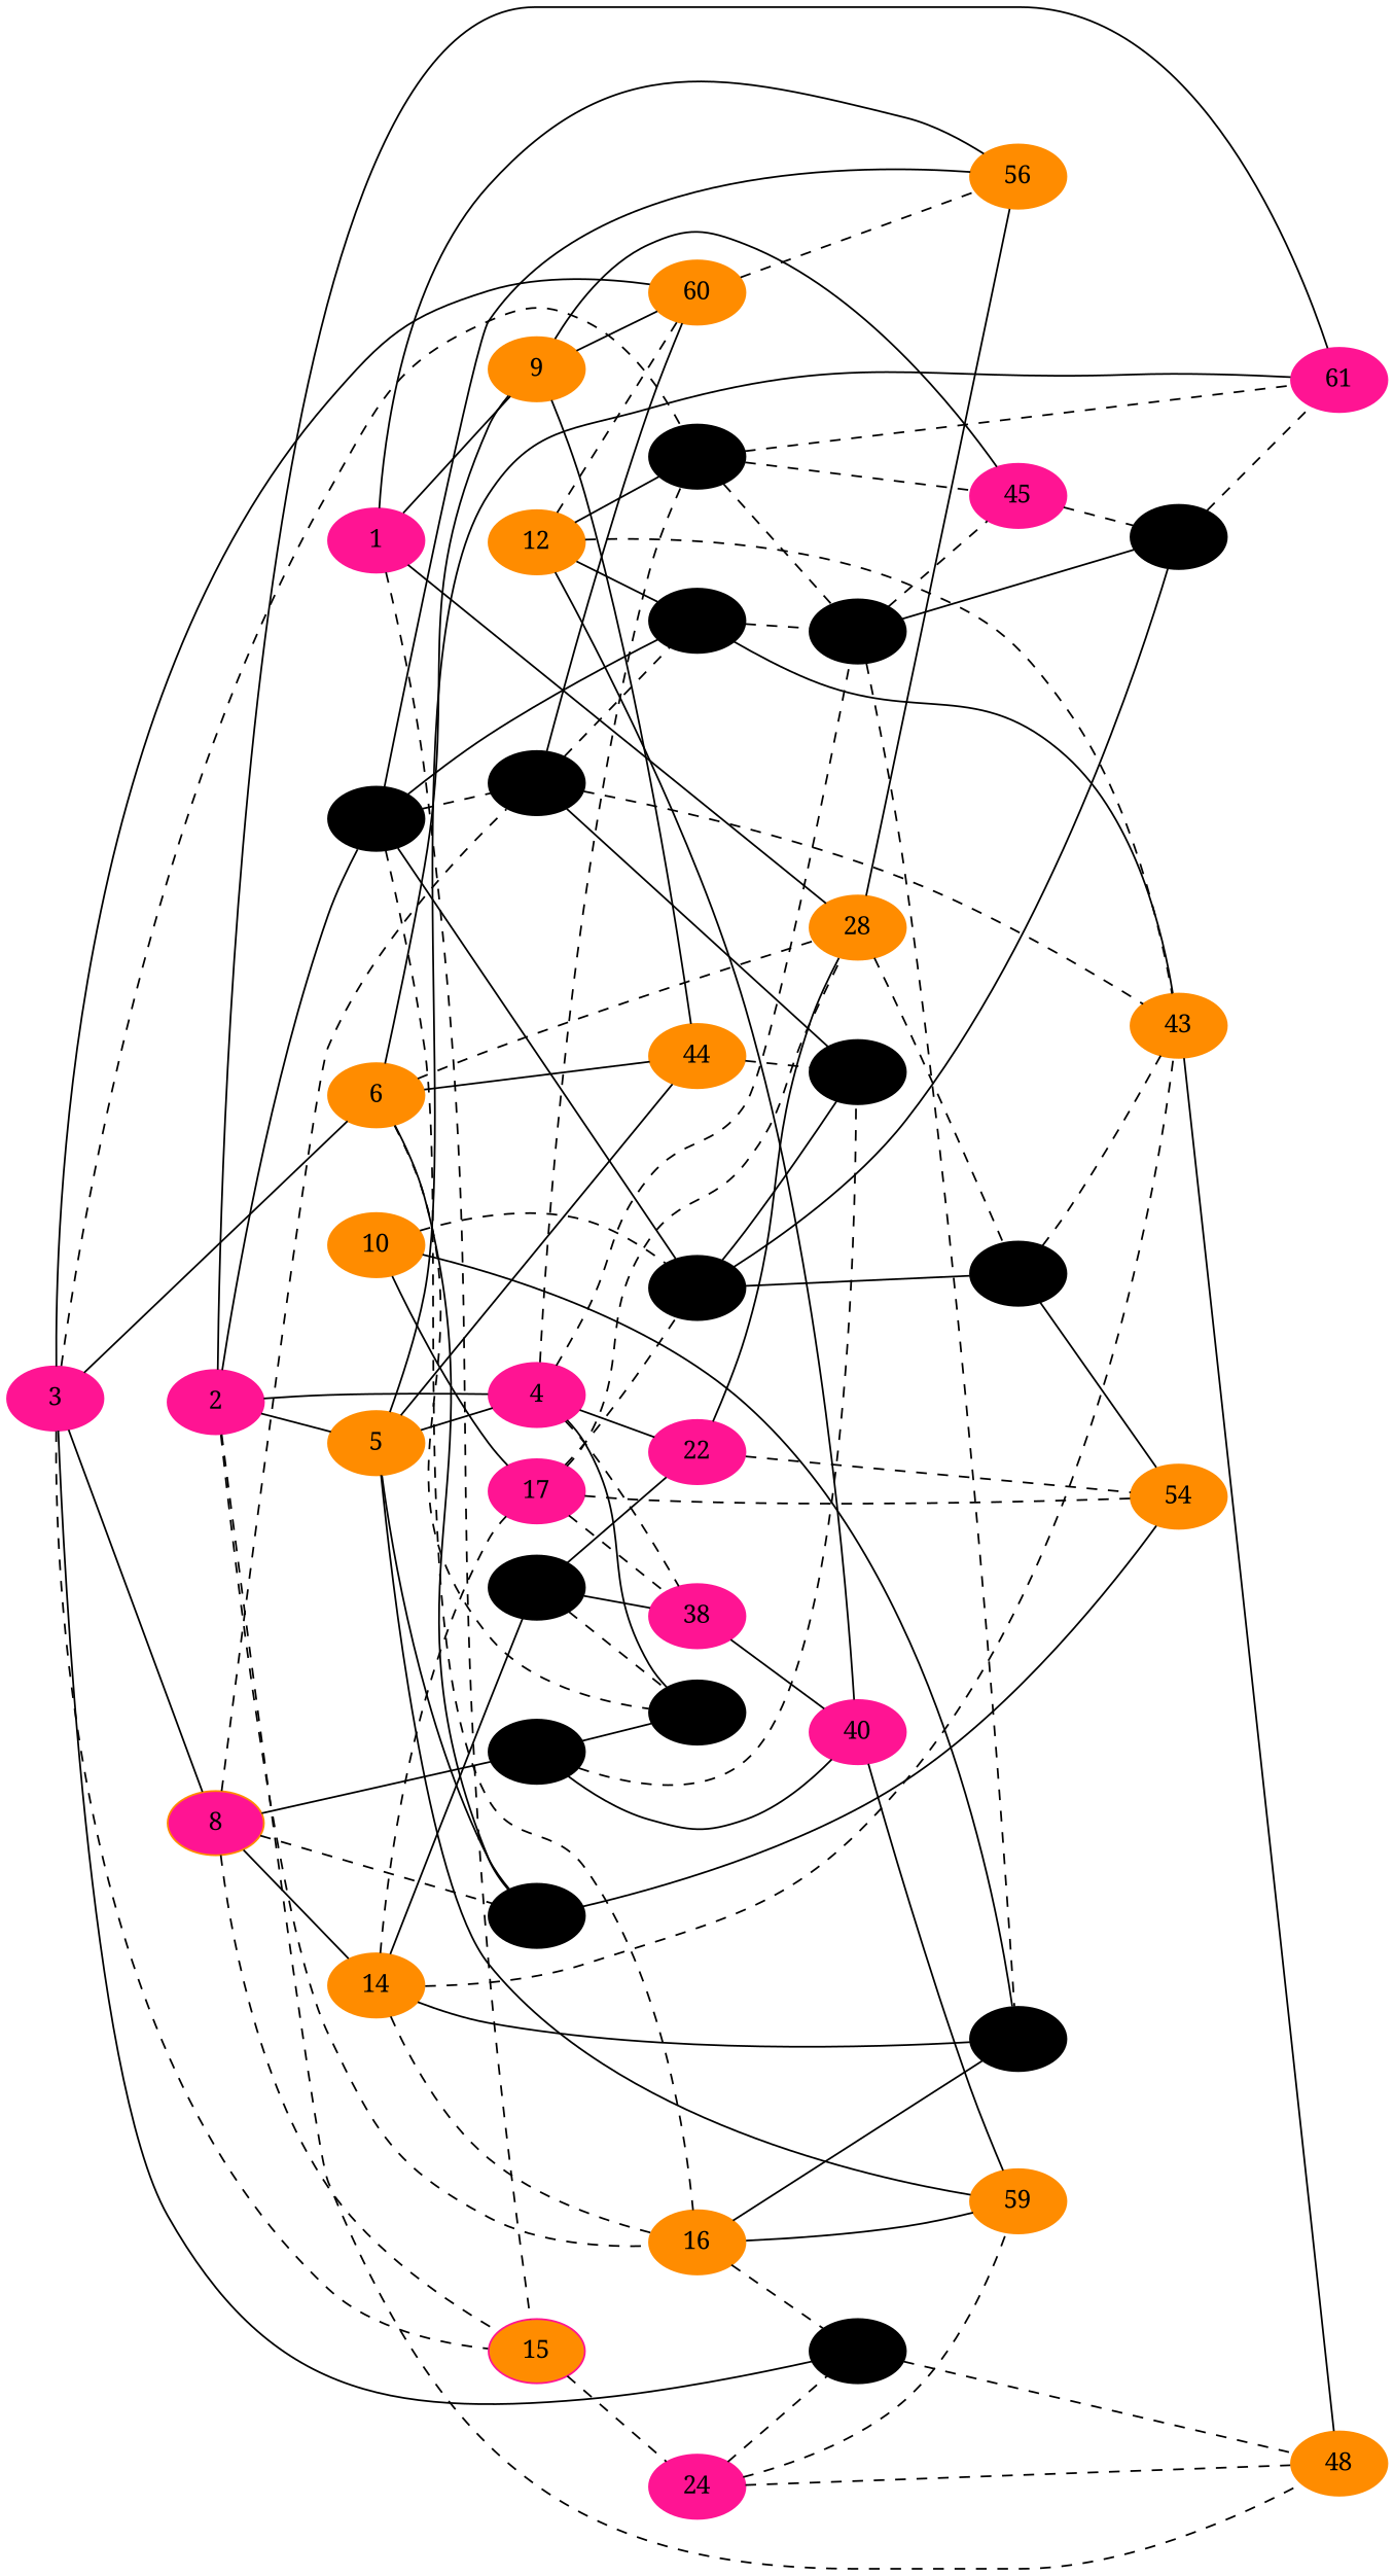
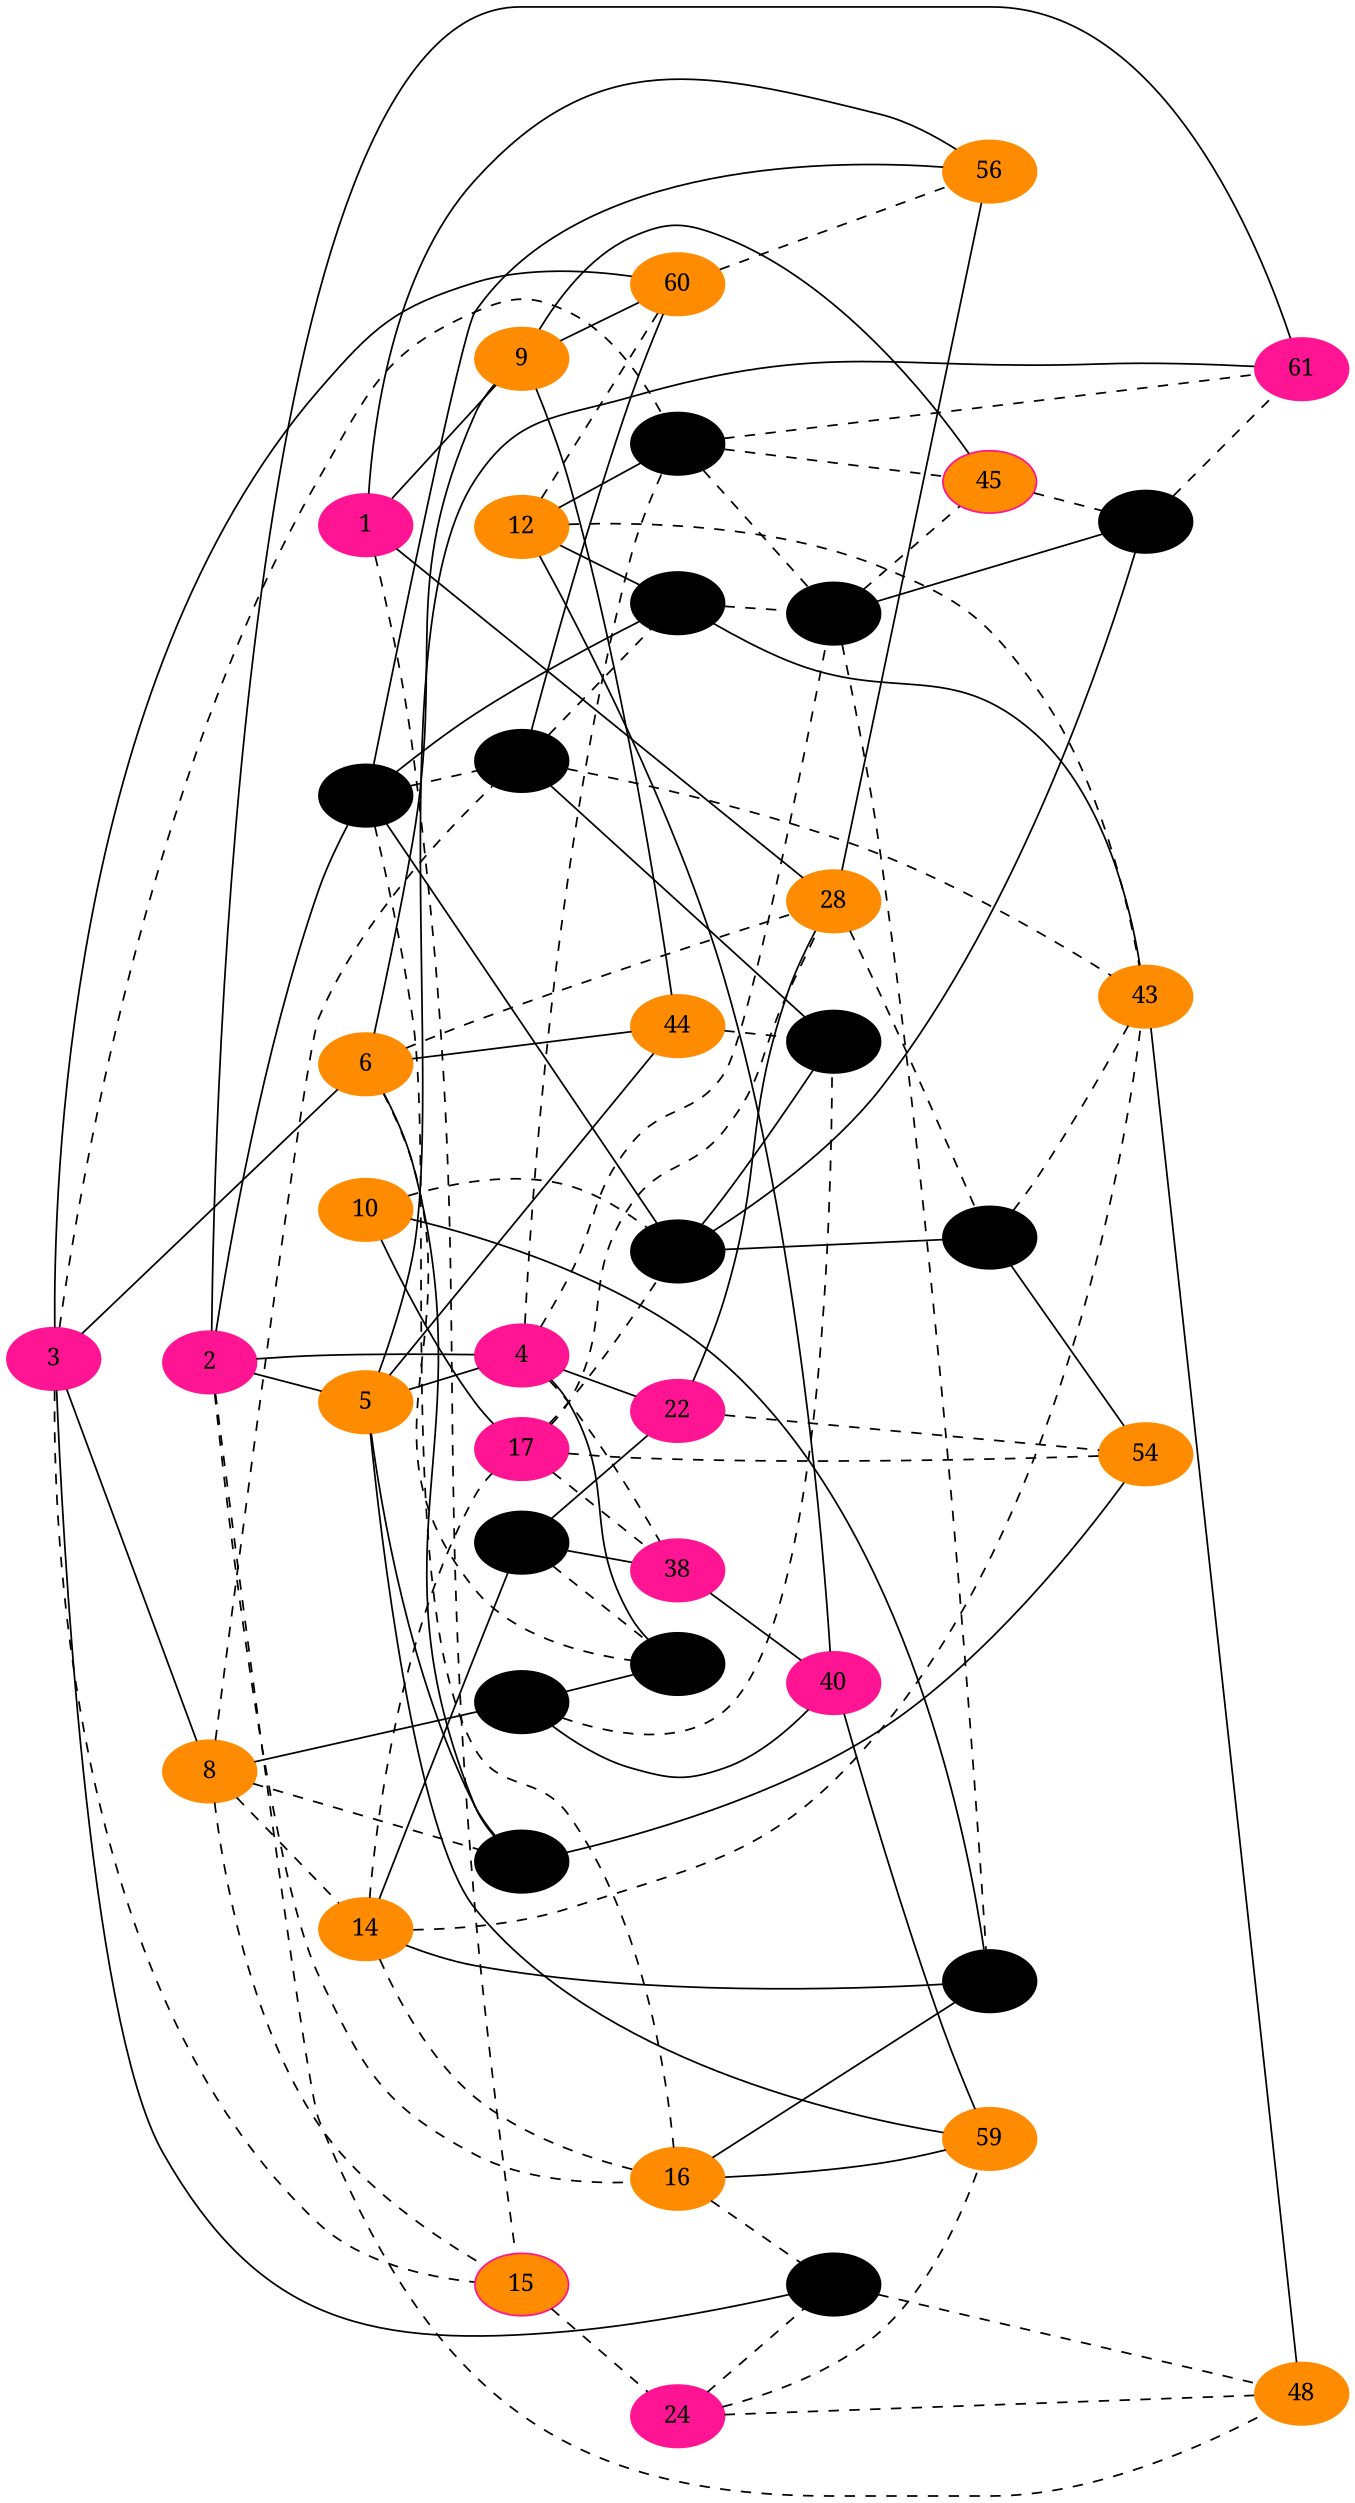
  graph {
    fontname="Noto Serif"
    rankdir=LR
    node [color=darkorange fontname="Noto Serif" style=filled]
    edge [fontname="Noto Serif" style=solid]
    9 [super="+26"]
    60
    44
-   45 [color=deeppink]
+   45 [color=deeppink fillcolor=darkorange]
    1 [color=deeppink]
    15 [color=deeppink fillcolor=darkorange]
    28 [super="+58"]
    56
    24 [color=deeppink]
    29 [color=black]
    2 [color=deeppink super="+19"]
    4 [color=deeppink super="+34"]
    5 [super="+50"]
    11 [color=black super="+13"]
    16 [super="+32"]
    48
    61 [color=deeppink]
    39 [color=black super="+49"]
    22 [color=deeppink]
    38 [color=deeppink]
    41 [color=black]
    42 [color=black super="+47"]
    35 [color=black]
    59
    21 [color=black super="+52"]
    23 [color=black super="+62"]
    31 [color=black super="+33"]
    46 [color=black]
    57 [color=black]
    3 [color=deeppink super="+7"]
    6 [super="+27"]
-   8 [super="+18" fillcolor=deeppink]
+   8 [super="+18"]
    14 [super="+36"]
    25 [color=black]
    54
    40 [color=deeppink]
    53 [color=black]
    17 [color=deeppink super="+30"]
    10
    55 [color=black]
    43 [super="+51"]
    20 [color=black]
    12 [super="+37"]
    9 -- 60
    9 -- 44
    9 -- 45
    60 -- 56 [style=dashed]
    44 -- 55 [style=dashed]
    45 -- 53 [style=dashed]
    1 -- 9
    1 -- 15 [style=dashed]
    1 -- 28
    1 -- 56
    15 -- 24 [style=dashed]
    28 -- 56
    28 -- 29 [style=dashed]
    24 -- 48 [style=dashed]
    24 -- 59 [style=dashed]
    24 -- 46 [style=dashed]
    29 -- 54
    29 -- 43 [style=dashed]
    2 -- 4
    2 -- 5
    2 -- 11
    2 -- 16 [style=dashed]
    2 -- 48 [style=dashed]
    2 -- 61
    4 -- 39 [style=dashed]
    4 -- 22
    4 -- 38 [style=dashed]
    4 -- 41
    4 -- 42 [style=dashed]
    5 -- 44
    5 -- 4
    5 -- 61
    5 -- 35
    5 -- 59
    11 -- 56
    11 -- 16 [style=dashed]
    11 -- 21 [style=dashed]
    11 -- 23
    11 -- 31
    16 -- 59
    16 -- 46 [style=dashed]
    16 -- 57
    39 -- 45 [style=dashed]
    39 -- 61 [style=dashed]
    39 -- 42 [style=dashed]
    22 -- 28
    22 -- 54 [style=dashed]
    38 -- 40
    42 -- 45 [style=dashed]
    42 -- 57 [style=dashed]
    42 -- 53
    35 -- 54
    21 -- 60
    21 -- 31 [style=dashed]
    21 -- 55
    21 -- 43 [style=dashed]
    23 -- 29
    23 -- 53
    23 -- 55
    31 -- 42 [style=dashed]
    31 -- 43
    46 -- 48 [style=dashed]
    3 -- 60
    3 -- 15 [style=dashed]
    3 -- 39 [style=dashed]
    3 -- 46
    3 -- 6
    3 -- 8
    6 -- 9
    6 -- 44
    6 -- 28 [style=dashed]
    6 -- 41 [style=dashed]
    6 -- 35
    8 -- 15 [style=dashed]
    8 -- 35 [style=dashed]
    8 -- 21 [style=dashed]
-   8 -- 14
+   8 -- 14 [style=dashed]
    8 -- 25
    14 -- 16 [style=dashed]
    14 -- 57
    14 -- 17 [style=dashed]
    14 -- 43 [style=dashed]
    14 -- 20
    25 -- 41
    25 -- 40
    25 -- 55 [style=dashed]
    40 -- 59
    53 -- 61 [style=dashed]
    17 -- 28 [style=dashed]
    17 -- 38 [style=dashed]
    17 -- 23 [style=dashed]
    17 -- 54 [style=dashed]
    10 -- 23 [style=dashed]
    10 -- 57
    10 -- 17
    43 -- 48
    20 -- 22
    20 -- 38
    20 -- 41 [style=dashed]
    12 -- 60 [style=dashed]
    12 -- 39
    12 -- 31 [weight=2]
    12 -- 40
    12 -- 43 [style=dashed]
  }
